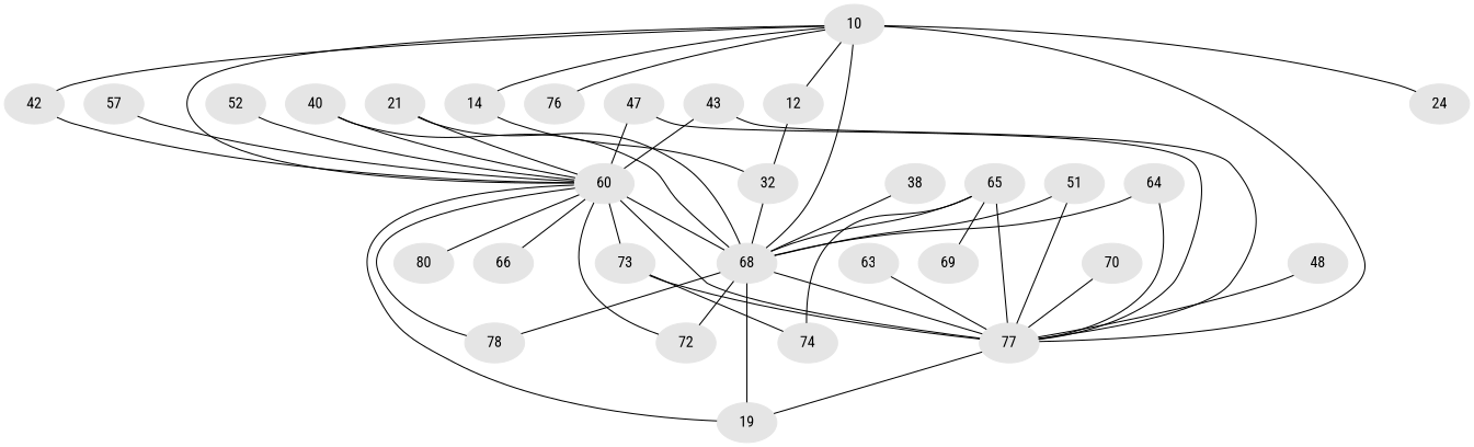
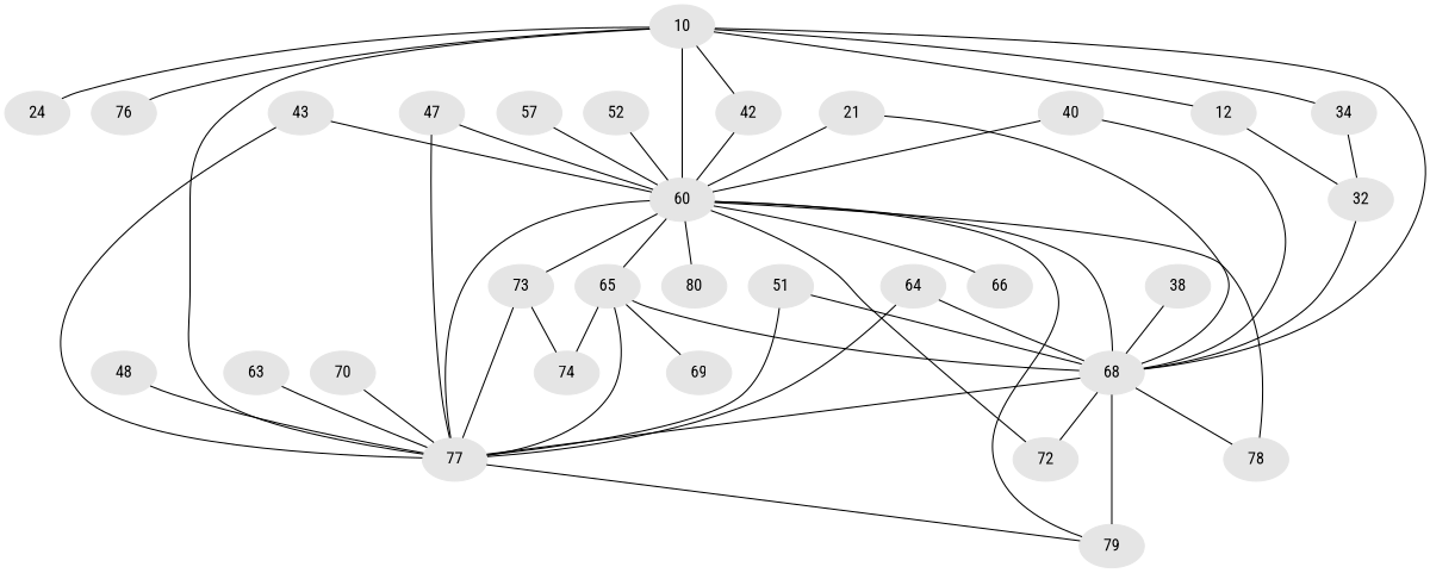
  graph {
    fontname="Roboto Condensed"
    node [color=gray90 fontname="Roboto Condensed" style=filled]
    edge [fontname="Roboto Condensed"]
    10 [super="+7+3"]
    12
-   14
+   14 [label=34]
    n4 [label=24]
    42
    60 [super="+11+5+13"]
    68 [super="+17+34+9"]
    76
    77 [super="+33+18+54+30+75"]
    32
    65 [super="+55+58+59"]
    66
    72 [super="+19"]
    73 [super="+67+44"]
    78 [super="+25"]
-   79 [super="+56" label=19]
+   79 [super="+56"]
    80
    21
    n19 [label=57]
    38
    40
    43
    47
    48 [super="+16"]
    51
    52
    69
    74
    63
    64 [super="+61+35"]
    70 [super="+50"]
    10 -- 12
    10 -- 14
    10 -- n4
    10 -- 42
    10 -- 60 [weight=6]
    10 -- 68 [weight=12]
    10 -- 76 [weight=2]
    10 -- 77 [weight=11]
    12 -- 32
    14 -- 32
    42 -- 60
    60 -- 68 [weight=7]
    60 -- 77 [weight=8]
+   60 -- 65 [weight=3]
    60 -- 66 [weight=2]
    60 -- 72
    60 -- 73 [weight=4]
    60 -- 78 [weight=2]
    60 -- 79
    60 -- 80 [weight=2]
    68 -- 77 [weight=11]
    68 -- 72 [weight=2]
    68 -- 78 [weight=2]
    68 -- 79 [weight=6]
    77 -- 79 [weight=2]
    32 -- 68 [weight=2]
    65 -- 68
    65 -- 77 [weight=4]
    65 -- 69 [weight=2]
    65 -- 74
    73 -- 77
    73 -- 74
    21 -- 60
    21 -- 68
    n19 -- 60
    38 -- 68 [weight=2]
    40 -- 60
    40 -- 68
    43 -- 60
    43 -- 77
    47 -- 60
    47 -- 77
    48 -- 77 [weight=3]
    51 -- 68
    51 -- 77
    52 -- 60
    63 -- 77 [weight=2]
    64 -- 68 [weight=3]
    64 -- 77 [weight=2]
    70 -- 77 [weight=3]
  }
